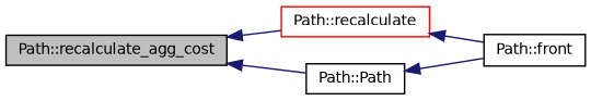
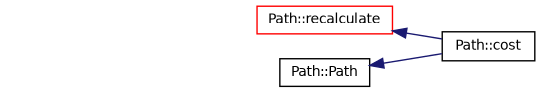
  digraph {
    rankdir=LR
    node [color=black fillcolor=white fontname=Helvetica fontsize=10 shape=record style=filled]
    edge [color=midnightblue dir=back fontname=Helvetica fontsize=10 labelfontname=Helvetica labelfontsize=10 style=solid]
-   n1 [fillcolor=grey75 fontcolor=black height=0.2 label="Path::recalculate_agg_cost" width=0.4]
    n2 [color=red height=0.2 label="Path::recalculate" width=0.4]
    n3 [height=0.2 label="Path::Path" width=0.4]
-   n4 [height=0.2 label="Path::front" width=0.4]
-   n1 -> n2
-   n1 -> n3
+   n4 [height=0.2 label="Path::cost" width=0.4]
    n2 -> n4
    n3 -> n4
  }
